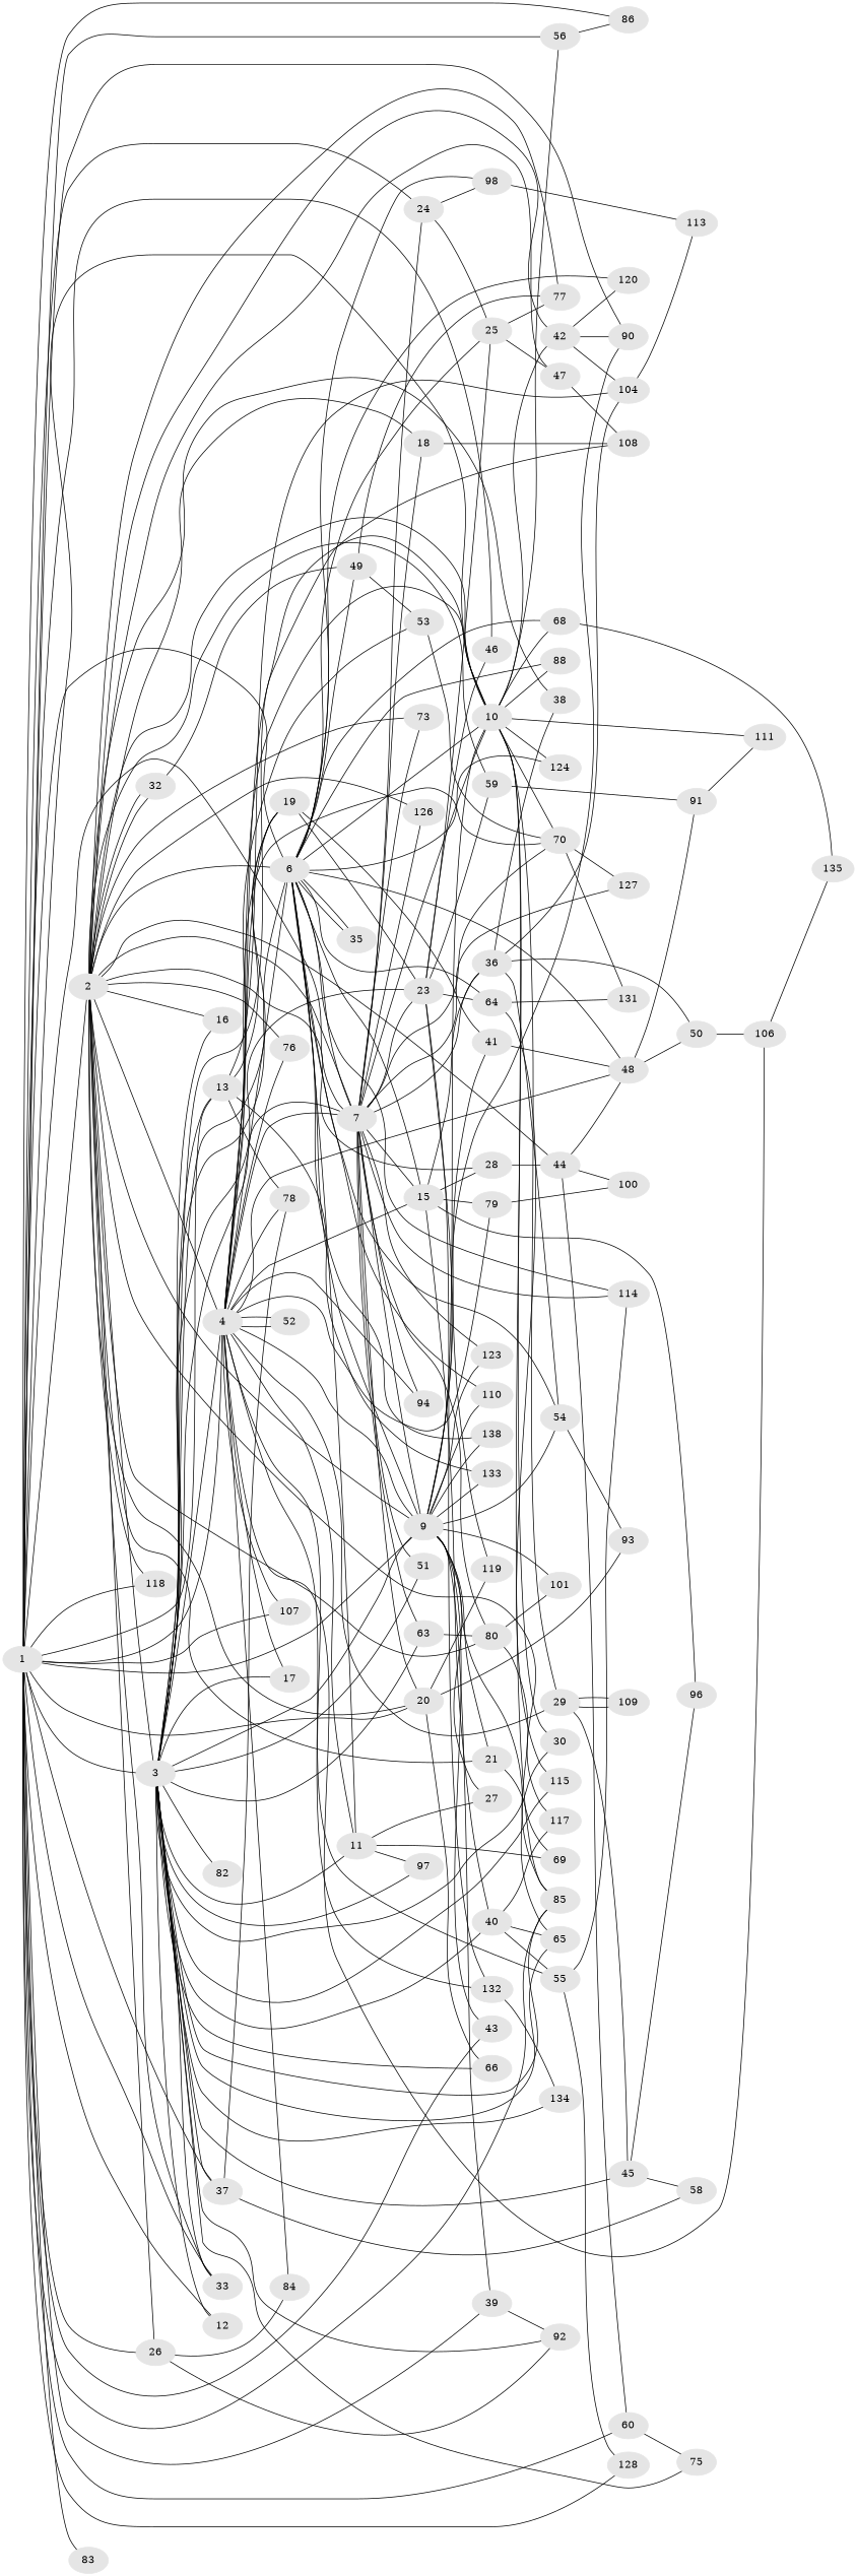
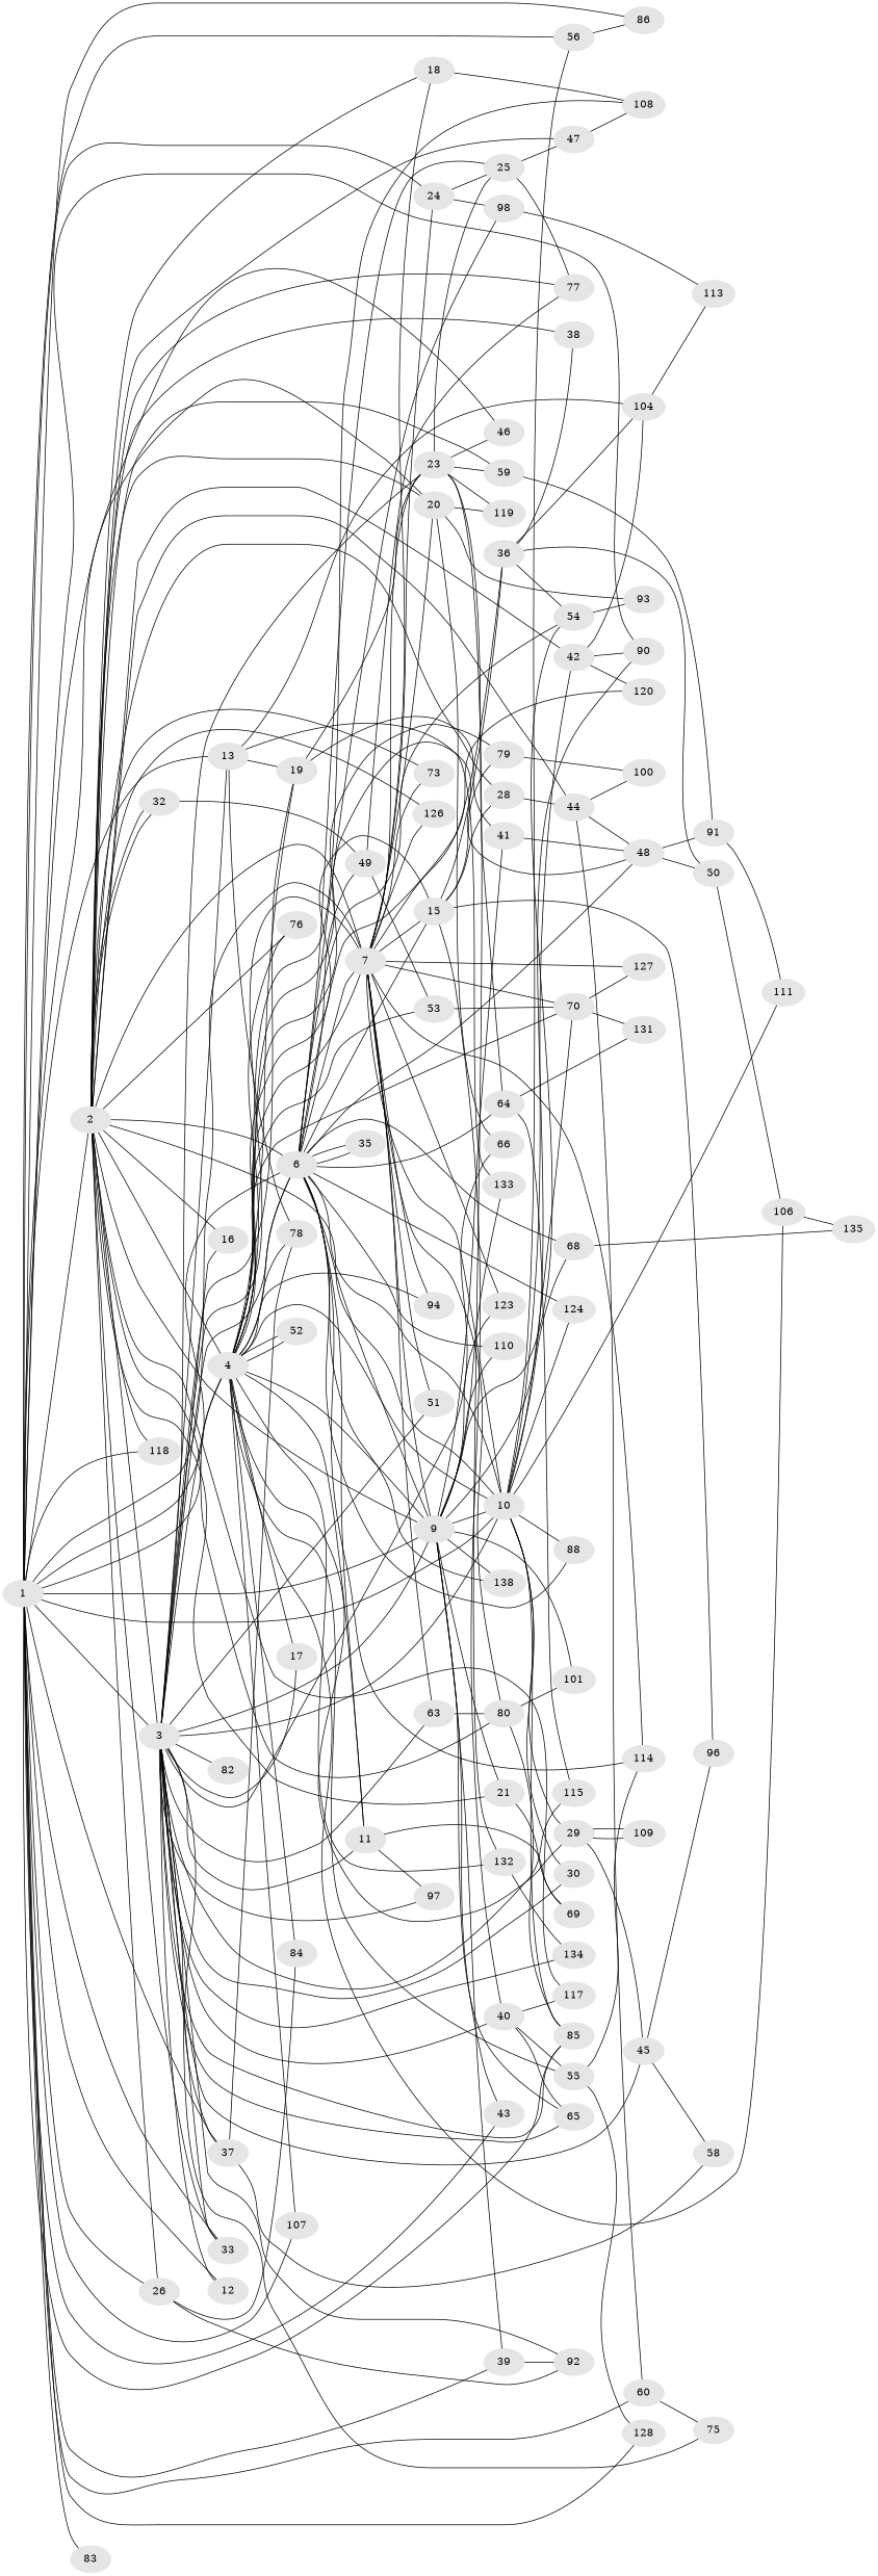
  graph {
    rankdir=LR
    node [color=gray90 style=filled]
    1 [super="+8"]
    2 [super="+71"]
    3 [super="+5"]
    4 [super="+57"]
    6 [super="+137"]
    7 [super="+87"]
    9 [super="+22"]
    10 [super="+81"]
    12
    13 [super="+62"]
    20 [super="+61"]
    24
    26 [super="+103"]
    33
    37 [super="+99"]
    39
    43
    46
    56 [super="+129"]
    60
    83
    85 [super="+102"]
    86
    90 [super="+121"]
    107
    118
    128
    16
    18
    21
    28
    32
    38
    42
    44
    47
    59
    73
    76
    77 [super="+125"]
    80 [super="+105"]
    117
    126
    11 [super="+14"]
    17
    19 [super="+116"]
    23 [super="+31"]
    30
    40 [super="+89"]
    45
    51
    63 [super="+136"]
    65
    66
    75
    82
    92
    97
    115
    134
    15 [super="+120"]
    29
    48 [super="+67"]
    52
    53 [super="+74"]
    55
    70 [super="+72"]
    78
    79
    84
    94
    106
    108 [super="+122"]
    132
    25 [super="+34"]
    35
    49
    54
    64
    68
    88
    98
    110
    114
    124
    n86 [label=120]
    138
    36 [super="+95"]
    123
    127
-   27
    41
    101
    133
    111
    104 [super="+112"]
    93
    119
    58
    69
    100
    91
    96
    109
    50
    131
    135
    113
    1 -- 2 [weight=2]
    1 -- 3 [weight=4]
    1 -- 4 [weight=2]
    1 -- 6 [weight=2]
    1 -- 7 [weight=3]
    1 -- 9 [weight=2]
    1 -- 10 [weight=2]
    1 -- 12
    1 -- 13
    1 -- 20
    1 -- 24
    1 -- 26
    1 -- 33
    1 -- 37
    1 -- 39
    1 -- 43
    1 -- 46
    1 -- 56 [weight=2]
    1 -- 60
    1 -- 83 [weight=2]
    1 -- 85
    1 -- 86
    1 -- 90
    1 -- 107
    1 -- 118
    1 -- 128
    2 -- 3 [weight=2]
    2 -- 4
    2 -- 6
    2 -- 7
    2 -- 9 [weight=2]
    2 -- 10
    2 -- 20
    2 -- 26
    2 -- 33
    2 -- 118
    2 -- 16
    2 -- 18
    2 -- 21
    2 -- 28
    2 -- 32
    2 -- 32
    2 -- 38
    2 -- 42
    2 -- 44
    2 -- 47
    2 -- 59
    2 -- 73
    2 -- 76
    2 -- 77
    2 -- 80
    2 -- 117
    2 -- 126
    3 -- 4 [weight=2]
    3 -- 6 [weight=2]
    3 -- 7 [weight=2]
    3 -- 9 [weight=2]
    3 -- 10 [weight=3]
    3 -- 12
    3 -- 13
    3 -- 33
    3 -- 37
    3 -- 85
    3 -- 16
    3 -- 11
    3 -- 17
    3 -- 19
    3 -- 23
    3 -- 30
    3 -- 40
    3 -- 45
    3 -- 51
    3 -- 63
    3 -- 65
    3 -- 66
    3 -- 75
    3 -- 82 [weight=2]
    3 -- 92
    3 -- 97
    3 -- 115
    3 -- 134
    4 -- 6
    4 -- 7
    4 -- 9
    4 -- 10
    4 -- 107
    4 -- 76
    4 -- 11
    4 -- 17
    4 -- 19
    4 -- 15
    4 -- 29
    4 -- 48
    4 -- 52
    4 -- 52
    4 -- 53
    4 -- 55
    4 -- 70
    4 -- 78
    4 -- 79
    4 -- 84
    4 -- 94
    4 -- 106
    4 -- 108
    4 -- 132
    6 -- 7
    6 -- 9
    6 -- 10
    6 -- 11
    6 -- 15
    6 -- 48
    6 -- 25
    6 -- 35
    6 -- 35
    6 -- 49
    6 -- 54
    6 -- 64
    6 -- 68
    6 -- 88
    6 -- 98
    6 -- 110
    6 -- 114
    6 -- 124
    6 -- n86
    6 -- 138
    7 -- 9
    7 -- 10
    7 -- 20
    7 -- 24
    7 -- 18
    7 -- 73
    7 -- 80
    7 -- 126
    7 -- 23
    7 -- 51
    7 -- 63
    7 -- 15
    7 -- 70
    7 -- 94
    7 -- 114
    7 -- 36
    7 -- 123
    7 -- 127
    9 -- 10
    9 -- 39
    9 -- 43
    9 -- 90
    9 -- 21
    9 -- 65
    9 -- 54
    9 -- 110
    9 -- 138
    9 -- 123
-   9 -- 27
    9 -- 41
    9 -- 101
    9 -- 133
    10 -- 56
    10 -- 85
    10 -- 42
    10 -- 30
    10 -- 29
    10 -- 70
    10 -- 68
    10 -- 88
    10 -- 124
    10 -- 111
    13 -- 19
    13 -- 78
    13 -- 133
    13 -- 104
    20 -- 66
    20 -- 93
    20 -- 119
    24 -- 25
    24 -- 98
    26 -- 92
    26 -- 84
    37 -- 78
    37 -- 58
    39 -- 92
    56 -- 86
    60 -- 75
    18 -- 108
    21 -- 69
    28 -- 44
    32 -- 49
    42 -- 90
    42 -- n86
    42 -- 104
    44 -- 60
    44 -- 48
    44 -- 100
    47 -- 108
    59 -- 91
    80 -- 85
    80 -- 101
    11 -- 97
-   11 -- 27
    11 -- 69
    19 -- 23
    19 -- 41
    23 -- 46
    23 -- 59
    23 -- 132
    23 -- 25
    23 -- 64
    23 -- 119
    40 -- 117
    40 -- 65
    40 -- 55
    45 -- 58
    45 -- 96
    63 -- 80
    15 -- 28
    15 -- 40
    15 -- 79
    15 -- 36
    15 -- 96
    29 -- 45
    29 -- 109
    29 -- 109
    48 -- 91
    48 -- 50
    53 -- 70
    55 -- 128
    55 -- 114
    70 -- 127
    70 -- 131
    79 -- 100
    106 -- 135
    132 -- 134
    25 -- 47
    25 -- 77
    49 -- 77
    49 -- 53
    54 -- 93
    64 -- 115
    64 -- 131
    68 -- 135
    98 -- 113
    36 -- 38
    36 -- 54
    36 -- 104
    36 -- 50
    41 -- 48
    104 -- 113
    91 -- 111
    50 -- 106
  }
